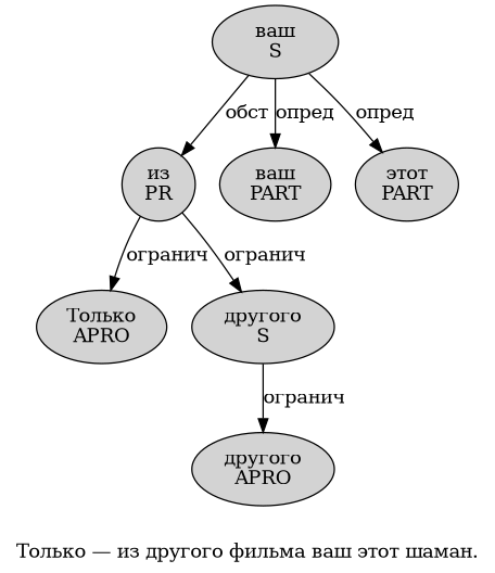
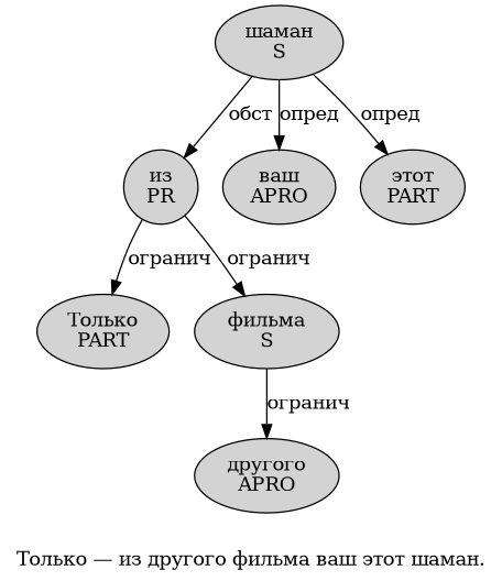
  digraph {
    label="Только — из другого фильма ваш этот шаман."
    node [fillcolor=lightgray penwidth=1 shape=ellipse style=filled]
-   n1 [label="Только\nAPRO"]
+   n1 [label="Только\nPART"]
    n2 [label="из\nPR"]
-   n3 [label="другого\nS"]
+   n3 [label="фильма\nS"]
    n4 [label="другого\nAPRO"]
-   n5 [label="ваш\nPART"]
+   n5 [label="ваш\nAPRO"]
    n6 [label="этот\nPART"]
-   n7 [label="ваш\nS"]
+   n7 [label="шаман\nS"]
    n2 -> n1 [label="огранич"]
    n2 -> n3 [label="огранич"]
    n3 -> n4 [label="огранич"]
    n7 -> n2 [label="обст"]
    n7 -> n5 [label="опред"]
    n7 -> n6 [label="опред"]
  }
